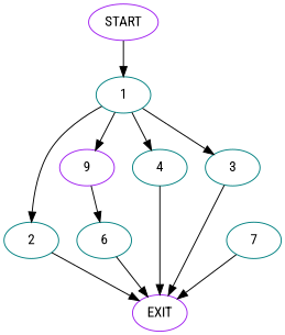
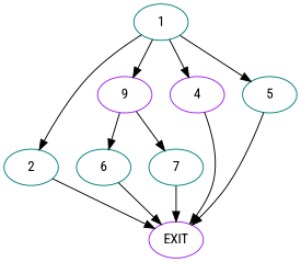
  digraph {
    fontname="Roboto Condensed"
    node [color=teal fontname="Roboto Condensed"]
    edge [fontname="Roboto Condensed"]
-   n1 [color=purple label=START]
    1
    2
    n4 [color=purple label=9]
-   4
-   5 [label=3]
+   4 [color=purple]
+   5
    n7 [color=purple label=EXIT]
    6
    7
-   n1 -> 1
    1 -> 2
    1 -> n4
    1 -> 4
    1 -> 5
    2 -> n7
    n4 -> 6
+   n4 -> 7
    4 -> n7
    5 -> n7
    6 -> n7
    7 -> n7
  }
